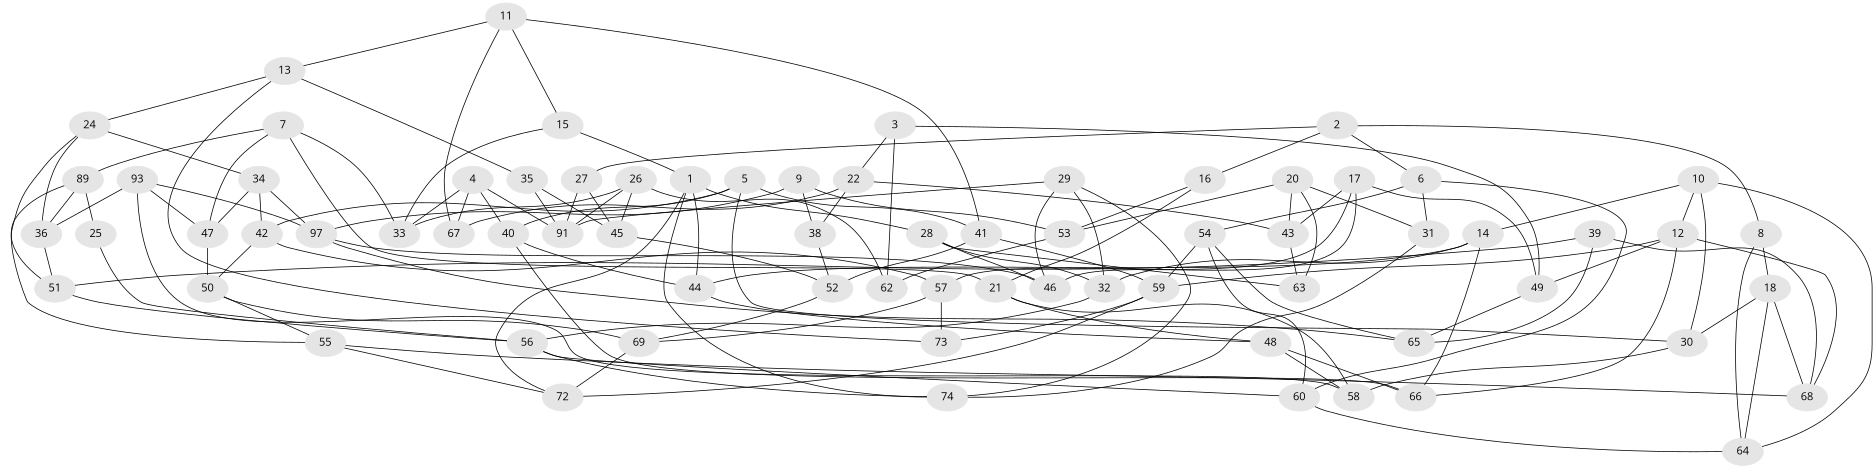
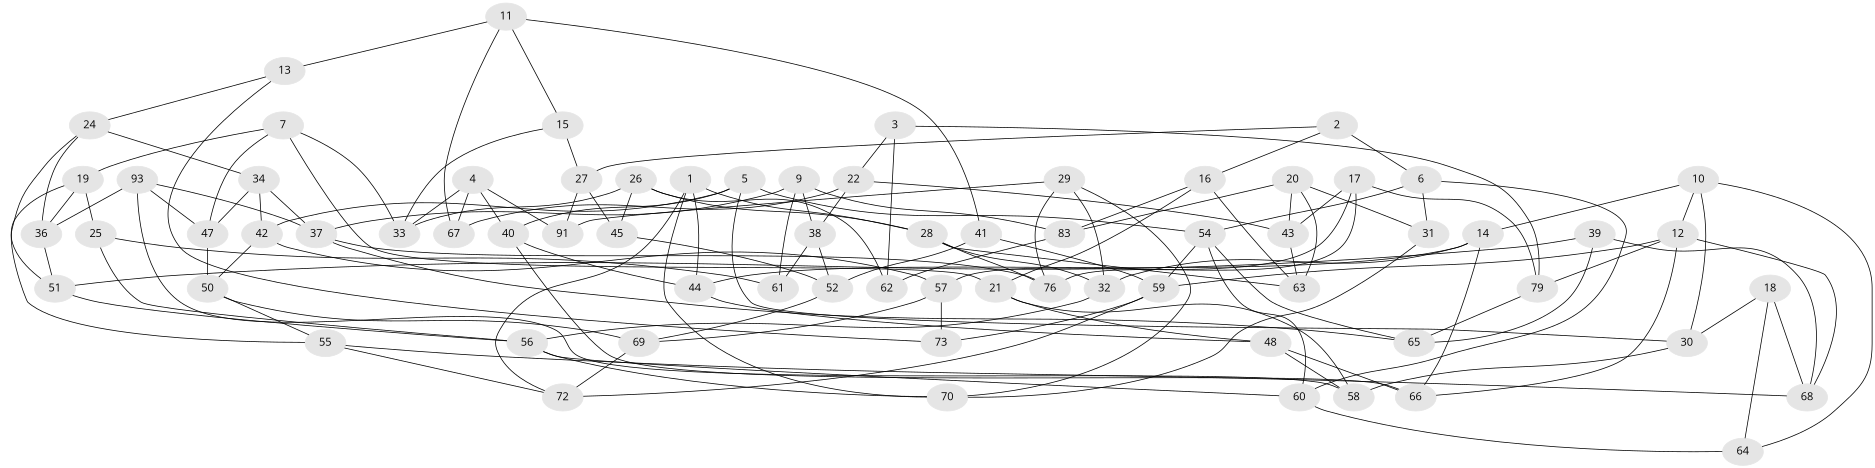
  graph {
    fontname="Open Sans"
    node [color=gray90 fontname="Open Sans" style=filled]
    edge [fontname="Open Sans"]
    1
    44
-   70 [label=74]
+   70
    72
    28
    3
    22
-   49
+   49 [label=79]
    62
    48
    2
    6
-   8
    16
    27
    31
    54
    60
    18
    64
    21
-   53
+   53 [label=83]
    63
    n24 [label=91]
    45
    67
    38
    43
    65
    4
    33
    40
    66
    5
    30
    41
    42
    58
    59
    52
    57
    50
    7
-   19 [label=89]
+   19
    47
    25
    36
    55
    68
+   61
    56
    9
-   37 [label=97]
-   46
+   37
+   46 [label=76]
    10
    14
    12
    32
    15
    11
    13
    24
-   35
    73
    34
    51
    17
    69
    20
    n70 [label=93]
    26
    29
    39
    1 -- 44
    1 -- 70
    1 -- 72
    1 -- 28
    44 -- 48
    28 -- 63
    28 -- 46
    28 -- 32
    3 -- 22
    3 -- 49
    3 -- 62
    22 -- 67
    22 -- 38
    22 -- 43
    49 -- 65
    48 -- 66
    48 -- 58
    2 -- 6
-   2 -- 8
    2 -- 16
    2 -- 27
    6 -- 31
    6 -- 54
    6 -- 60
-   8 -- 18
-   8 -- 64
    16 -- 21
    16 -- 53
+   16 -- 63
    27 -- n24
    27 -- 45
    31 -- 70
    54 -- 60
    54 -- 65
    54 -- 59
    60 -- 64
    18 -- 64
    18 -- 30
    18 -- 68
    21 -- 48
    21 -- 58
    53 -- 62
    45 -- 52
    38 -- 52
+   38 -- 61
    43 -- 63
    4 -- n24
    4 -- 67
    4 -- 33
    4 -- 40
    40 -- 44
    40 -- 66
    5 -- 40
    5 -- 30
-   5 -- 41
+   5 -- 54
    5 -- 42
    30 -- 58
    41 -- 59
    41 -- 52
    42 -- 57
    42 -- 50
    59 -- 72
    59 -- 73
    52 -- 69
    57 -- 73
    57 -- 69
    50 -- 55
    50 -- 69
    7 -- 21
    7 -- 33
    7 -- 19
    7 -- 47
    19 -- 25
    19 -- 36
    19 -- 55
    47 -- 50
+   25 -- 61
    25 -- 56
    36 -- 51
    55 -- 72
    55 -- 68
    56 -- 70
    56 -- 60
    9 -- 53
    9 -- 38
+   9 -- 61
    9 -- 37
    37 -- 65
    37 -- 46
    10 -- 64
    10 -- 30
    10 -- 14
    10 -- 12
    14 -- 44
    14 -- 66
    14 -- 32
    12 -- 49
    12 -- 66
    12 -- 59
    12 -- 68
    32 -- 56
-   15 -- 1
+   15 -- 27
    15 -- 33
    11 -- 67
    11 -- 41
    11 -- 15
    11 -- 13
    13 -- 24
-   13 -- 35
    13 -- 73
    24 -- 36
    24 -- 34
    24 -- 51
-   35 -- n24
-   35 -- 45
    34 -- 42
    34 -- 47
    34 -- 37
    51 -- 56
    17 -- 49
    17 -- 43
    17 -- 57
    17 -- 46
    69 -- 72
    20 -- 31
    20 -- 53
    20 -- 63
    20 -- 43
    n70 -- 58
    n70 -- 47
    n70 -- 36
    n70 -- 37
-   26 -- n24
+   26 -- 28
    26 -- 62
    26 -- 45
    26 -- 33
    29 -- 70
    29 -- n24
    29 -- 46
    29 -- 32
    39 -- 65
    39 -- 68
    39 -- 51
  }
